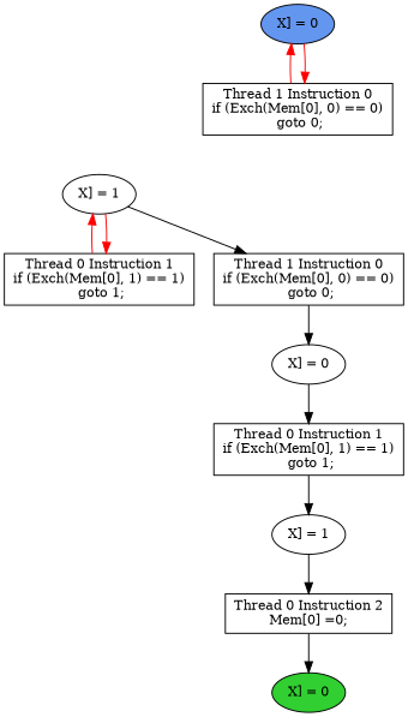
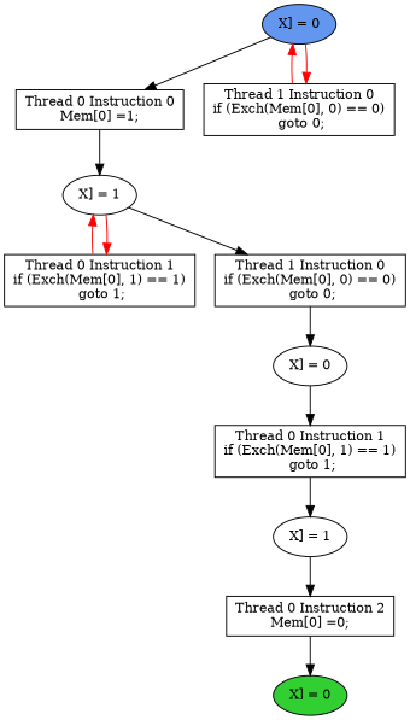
  digraph {
    fontsize=12
    rankdir=TB
    fontname="DejaVu Serif"
    node [fillcolor="#ffffff" fontcolor="#000000" fontsize=12 shape=box style="filled, solid" fontname="DejaVu Serif"]
    edge [color="#000000" dir=forward fontcolor="#ffffff" fontsize=12 style=solid uuid="<A1, S1>" weight=1 fontname="DejaVu Serif"]
    n1 [label="Thread 0 Instruction 1\nif (Exch(Mem[0], 1) == 1)\n goto 1;" uuid=A0]
    n2 [label="X] = 1" shape=ellipse uuid=S2]
    n3 [label="Thread 0 Instruction 2\nMem[0] =0;" uuid=A2]
    n4 [label="X] = 1" shape=ellipse uuid=S1]
    n5 [label="Thread 0 Instruction 1\nif (Exch(Mem[0], 1) == 1)\n goto 1;" uuid=A1]
    n6 [label="Thread 1 Instruction 0\nif (Exch(Mem[0], 0) == 0)\n goto 0;" uuid=A3]
    n7 [fillcolor="#31cf31" label="X] = 0" shape=ellipse uuid=END]
    n8 [label="X] = 0" shape=ellipse uuid=S0]
+   n9 [label="Thread 0 Instruction 0\nMem[0] =1;" uuid=A4]
    n10 [fillcolor="#6396ef" label="X] = 0" shape=ellipse uuid=START]
    n11 [label="Thread 1 Instruction 0\nif (Exch(Mem[0], 0) == 0)\n goto 0;" uuid=A5]
    n1 -> n2 [uuid="<A0, S2>"]
    n2 -> n3 [uuid="<A2, S2>"]
    n3 -> n7 [uuid="<A2, END>"]
    n4 -> n5 [color="#ff0000" dir=back]
    n4 -> n5 [color="#ff0000"]
    n4 -> n6 [uuid="<A3, S1>"]
    n6 -> n8 [uuid="<A3, S0>"]
    n8 -> n1 [uuid="<A0, S0>"]
+   n9 -> n4 [uuid="<A4, S1>"]
+   n10 -> n9 [uuid="<A4, START>"]
    n10 -> n11 [color="#ff0000" dir=back uuid="<A5, START>"]
    n10 -> n11 [color="#ff0000" uuid="<A5, START>"]
  }
